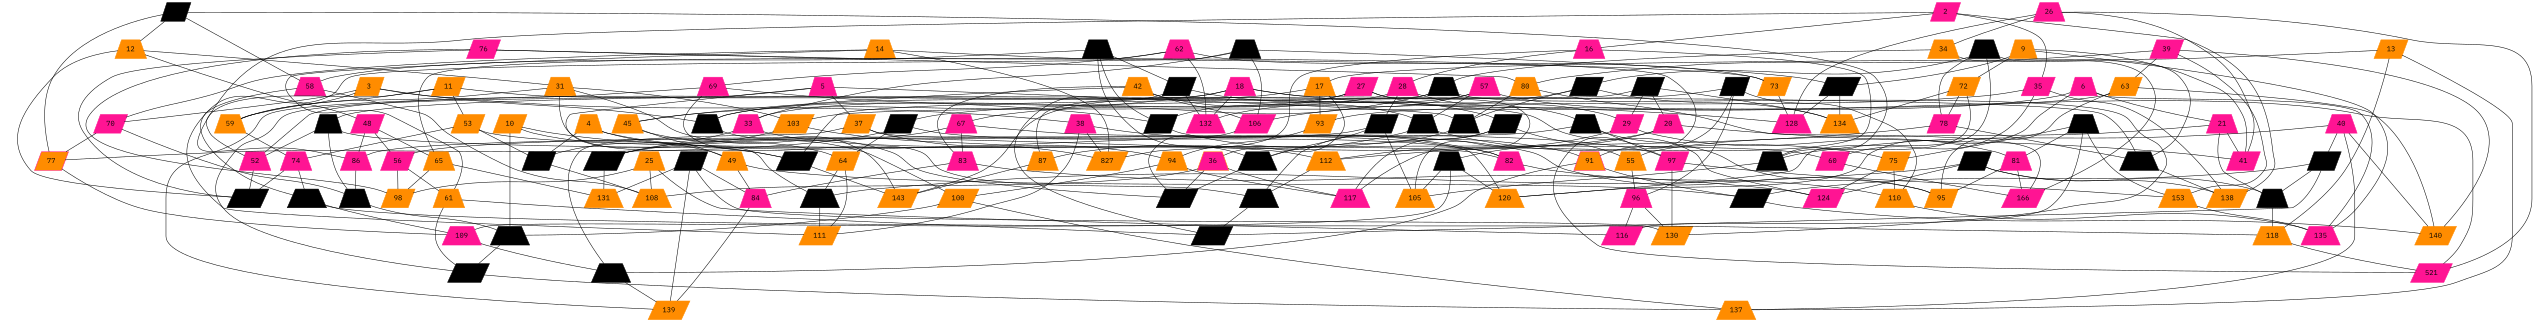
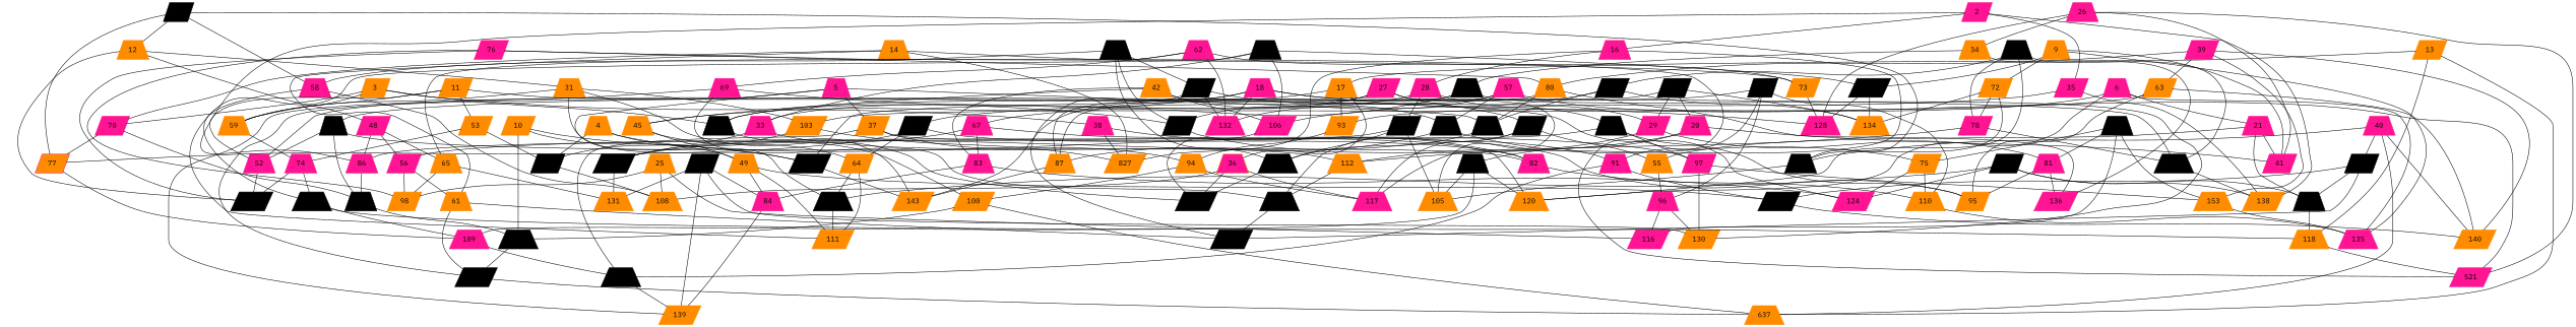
  graph {
    fontname="IBM Plex Mono"
    node [color=darkorange fontname="IBM Plex Mono" shape=trapezium style=filled]
    edge [fontname="IBM Plex Mono"]
    1 [color=black shape=parallelogram]
    8 [color=black]
-   91 [color=deeppink fillcolor=darkorange]
+   91 [color=deeppink]
    96 [color=deeppink]
    110
    52 [color=deeppink]
    82 [color=deeppink]
    90 [color=black]
    129 [color=black]
    115 [color=black shape=parallelogram]
    130 [shape=parallelogram]
    116 [color=deeppink shape=parallelogram]
    135 [color=deeppink]
    2 [color=deeppink shape=parallelogram]
    16 [color=deeppink]
    35 [color=deeppink shape=parallelogram]
    86 [color=deeppink]
    138 [shape=parallelogram]
    n19 [label=827 shape=parallelogram]
    28 [color=deeppink]
    117 [color=deeppink]
    50 [color=black shape=parallelogram]
-   60 [color=deeppink shape=parallelogram]
    3 [shape=parallelogram]
    38 [color=deeppink]
    59
    70 [color=deeppink shape=parallelogram]
    92 [color=black]
    111 [shape=parallelogram]
    74 [color=deeppink]
    77 [color=deeppink fillcolor=darkorange shape=parallelogram]
    143 [shape=parallelogram]
    64 [shape=parallelogram]
    4
    85 [color=black shape=parallelogram]
    95 [shape=parallelogram]
    104 [color=black]
    108
-   136 [color=deeppink shape=parallelogram label=166]
+   136 [color=deeppink shape=parallelogram]
    5 [color=deeppink]
    37 [shape=parallelogram]
    88 [color=black]
    122 [color=black shape=parallelogram]
    120
    94
    107 [color=black]
-   137
+   137 [label=637]
    6 [color=deeppink]
    21 [color=deeppink]
    93 [shape=parallelogram]
    41 [color=deeppink shape=parallelogram]
    47 [color=black]
    55
    7 [color=black shape=parallelogram]
    12
    58 [color=deeppink]
    99 [color=black]
    31
    48 [color=deeppink shape=parallelogram]
    114 [color=black shape=parallelogram]
    102 [color=black]
    109 [color=deeppink]
    105
    113 [color=black]
    9
    72 [shape=parallelogram]
    101 [color=black shape=parallelogram]
    134
    78 [color=deeppink shape=parallelogram]
    128 [color=deeppink]
    10 [shape=parallelogram]
    49
    125 [color=black shape=parallelogram]
    34
    46 [color=black]
    84 [color=deeppink]
    11 [shape=parallelogram]
    53 [shape=parallelogram]
    124 [color=deeppink shape=parallelogram]
    142 [color=black shape=parallelogram]
    103 [shape=parallelogram]
    56 [color=deeppink shape=parallelogram]
    65
    13 [shape=parallelogram]
    17
    118
    36 [fillcolor=deeppink]
    45
    100 [shape=parallelogram]
    n90 [color=deeppink label=521 shape=parallelogram]
    14
    61
    73 [shape=parallelogram]
    141 [color=black shape=parallelogram]
    15 [color=black shape=parallelogram]
    20 [color=deeppink]
    29 [color=deeppink shape=parallelogram]
    22 [color=black]
    119 [color=black shape=parallelogram]
    81 [color=deeppink]
    112
    33 [color=deeppink]
    54 [color=black]
    79 [color=black shape=parallelogram]
    18 [color=deeppink]
    126 [color=black]
    132 [color=deeppink]
    19 [color=black shape=parallelogram]
    131
    139 [shape=parallelogram]
    23 [color=black shape=parallelogram]
    24 [color=black]
    68 [color=black shape=parallelogram]
    106 [color=deeppink shape=parallelogram]
    98 [shape=parallelogram]
    25
    26 [color=deeppink]
    27 [color=deeppink shape=parallelogram]
    89 [color=black shape=parallelogram]
    97 [color=deeppink shape=parallelogram]
    123 [color=black]
    30 [color=black]
    43 [color=black shape=parallelogram]
    51 [color=black shape=parallelogram]
    32 [color=black]
    67 [color=deeppink]
    87
    39 [color=deeppink shape=parallelogram]
    63 [shape=parallelogram]
    80
    n131 [label=153]
    140 [shape=parallelogram]
    40 [color=deeppink]
    44 [color=black shape=parallelogram]
    42
    71 [color=black]
    83 [color=deeppink]
    75 [shape=parallelogram]
    57 [color=deeppink]
    62 [color=deeppink]
    69 [color=deeppink]
    66 [color=black]
    76 [color=deeppink shape=parallelogram]
    1 -- 8
    1 -- 91
    1 -- 96
    1 -- 110
    8 -- 52
    8 -- 82
    8 -- 90
    91 -- 129
    91 -- 115
    96 -- 130
    96 -- 116
    110 -- 135
    52 -- 114
    82 -- 110
    90 -- 113
    129 -- 139
    115 -- 140
    2 -- 16
    2 -- 35
    2 -- 86
    2 -- 138
    16 -- n19
    16 -- 28
    16 -- 117
    35 -- 138
    35 -- 50
-   35 -- 60
    86 -- 90
    28 -- 33
    28 -- 54
    28 -- 79
    50 -- 82
    50 -- 77
    50 -- 64
-   60 -- 136
    3 -- 38
    3 -- 59
    3 -- 70
    3 -- 92
    38 -- 82
    38 -- n19
-   38 -- 111
+   49 -- 111
    59 -- 74
    70 -- 90
    70 -- 77
    92 -- 143
    74 -- 114
    74 -- 102
    77 -- 109
    64 -- 111
    64 -- 104
    4 -- 64
    4 -- 85
    4 -- 95
    85 -- 108
    104 -- 111
    5 -- 104
    5 -- 37
    5 -- 88
    5 -- 122
    37 -- 129
    37 -- 120
    37 -- 94
    88 -- 107
    122 -- 137
    94 -- 117
    94 -- 100
    107 -- 142
    6 -- 135
    6 -- 120
    6 -- 21
    6 -- 93
    21 -- 41
    21 -- 47
    21 -- 55
    93 -- 94
    47 -- 118
    55 -- 96
    7 -- 77
    7 -- 12
    7 -- 58
    7 -- 99
    12 -- 31
    12 -- 48
    12 -- 114
    58 -- 108
    58 -- 102
    99 -- 105
    31 -- 59
    31 -- 125
    31 -- 142
    31 -- 103
    48 -- 86
    48 -- 56
    48 -- 65
    102 -- 109
    102 -- 118
    109 -- 129
    113 -- 122
    9 -- 135
    9 -- 41
    9 -- 72
    9 -- 101
    72 -- 99
    72 -- 134
    72 -- 78
    101 -- 134
    101 -- 128
    78 -- 112
    78 -- 126
    10 -- 113
    10 -- 49
    10 -- 125
    49 -- 115
    49 -- 84
    125 -- 143
    34 -- 136
    34 -- 46
    46 -- 130
    46 -- 67
    46 -- 87
    84 -- 139
    11 -- 52
    11 -- 59
    11 -- 53
    11 -- 124
-   53 -- 60
    53 -- 74
    53 -- 85
    103 -- n19
    103 -- 119
    56 -- 61
    56 -- 98
    65 -- 131
    65 -- 98
    13 -- 137
    13 -- 17
    13 -- 118
    17 -- 92
    17 -- 93
    17 -- 36
    118 -- n90
    36 -- 117
    36 -- 108
    36 -- 142
    45 -- 49
    45 -- 100
    100 -- 137
    100 -- 113
    14 -- n19
    14 -- 70
    14 -- 61
    14 -- 73
    61 -- 122
    61 -- 141
    73 -- 128
    15 -- 134
    15 -- 125
    15 -- 20
    15 -- 29
    20 -- 41
    20 -- 22
    20 -- 119
    29 -- 81
    29 -- 112
    22 -- 120
    22 -- 109
    22 -- 105
    119 -- 131
    81 -- 95
    81 -- 136
    112 -- 123
    33 -- 85
    33 -- 112
    54 -- 95
    54 -- 56
    54 -- 97
    79 -- 86
    79 -- 107
    79 -- 105
    18 -- 52
    18 -- 128
    18 -- 45
    18 -- 126
    18 -- 132
    126 -- 138
    19 -- 130
    19 -- 84
    19 -- 131
    19 -- 139
    23 -- 138
    23 -- 104
    23 -- 47
    23 -- 124
    24 -- 120
    24 -- 78
    24 -- 126
    24 -- 68
    68 -- 88
    68 -- 134
    68 -- 106
    106 -- 142
    25 -- 116
    25 -- 108
    25 -- 98
    26 -- 41
    26 -- 128
    26 -- 34
    26 -- n90
    27 -- 92
    27 -- 105
    27 -- 29
    27 -- 89
    89 -- 91
    97 -- 130
    97 -- n131
    123 -- 141
    30 -- 107
    30 -- 58
    30 -- 89
    30 -- 43
    43 -- 141
    43 -- 132
    43 -- 51
    51 -- 117
    51 -- 55
    51 -- 123
    32 -- 111
    32 -- 101
    32 -- 33
    32 -- 106
    67 -- 119
    67 -- 97
    67 -- 83
    87 -- 143
    39 -- 63
    39 -- 80
    39 -- n131
    39 -- 140
    63 -- 95
    63 -- 103
    63 -- 140
    80 -- 136
    80 -- 88
+   80 -- 87
    n131 -- 135
    40 -- 137
    40 -- 99
    40 -- 140
    40 -- 44
    44 -- 115
    44 -- 47
    44 -- 141
    42 -- 45
    42 -- 106
    42 -- 71
    42 -- 83
    71 -- 87
    71 -- 75
    83 -- 84
    83 -- 124
    75 -- 110
    75 -- 124
    57 -- 143
    57 -- n90
    57 -- 132
    57 -- 71
    62 -- 65
    62 -- 73
    62 -- 132
    62 -- 69
    69 -- 139
    69 -- 89
    69 -- 123
    66 -- 116
    66 -- 81
    66 -- n131
    66 -- 75
    76 -- 114
    76 -- n90
    76 -- 98
    76 -- 80
  }
